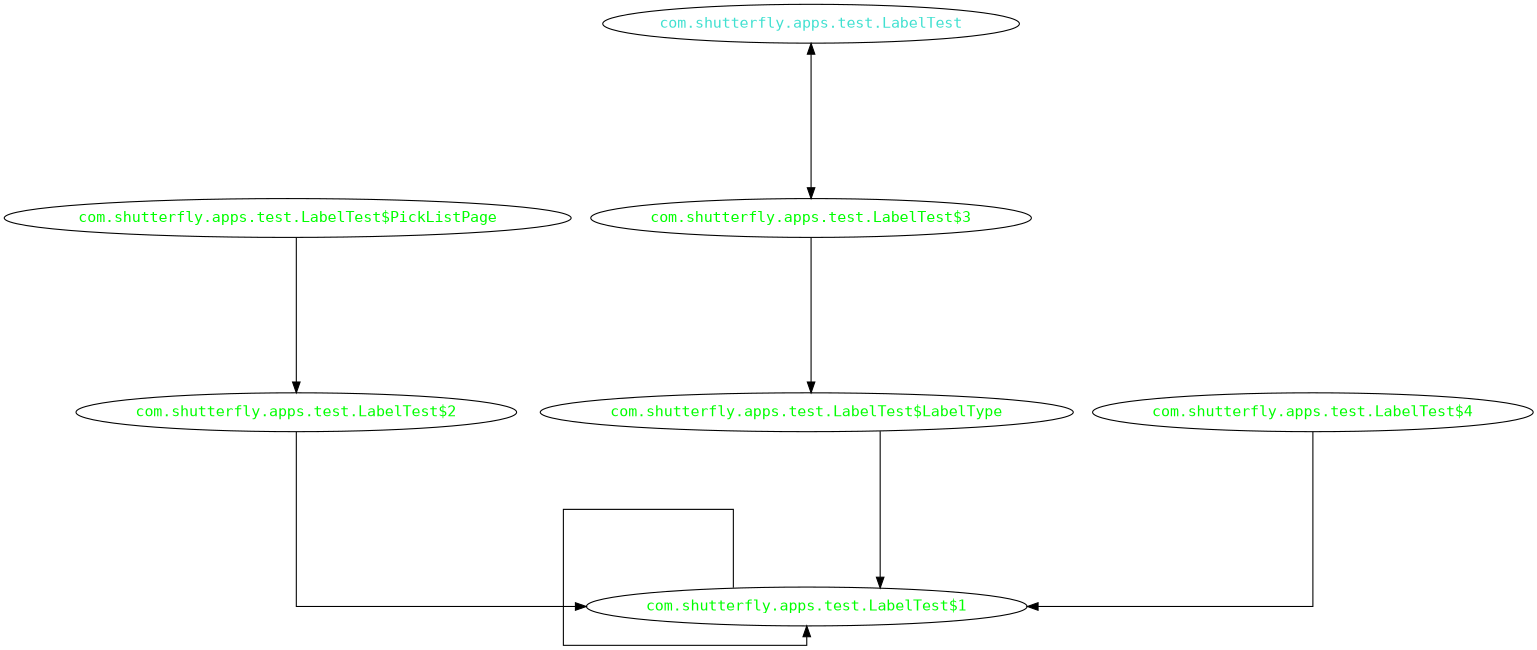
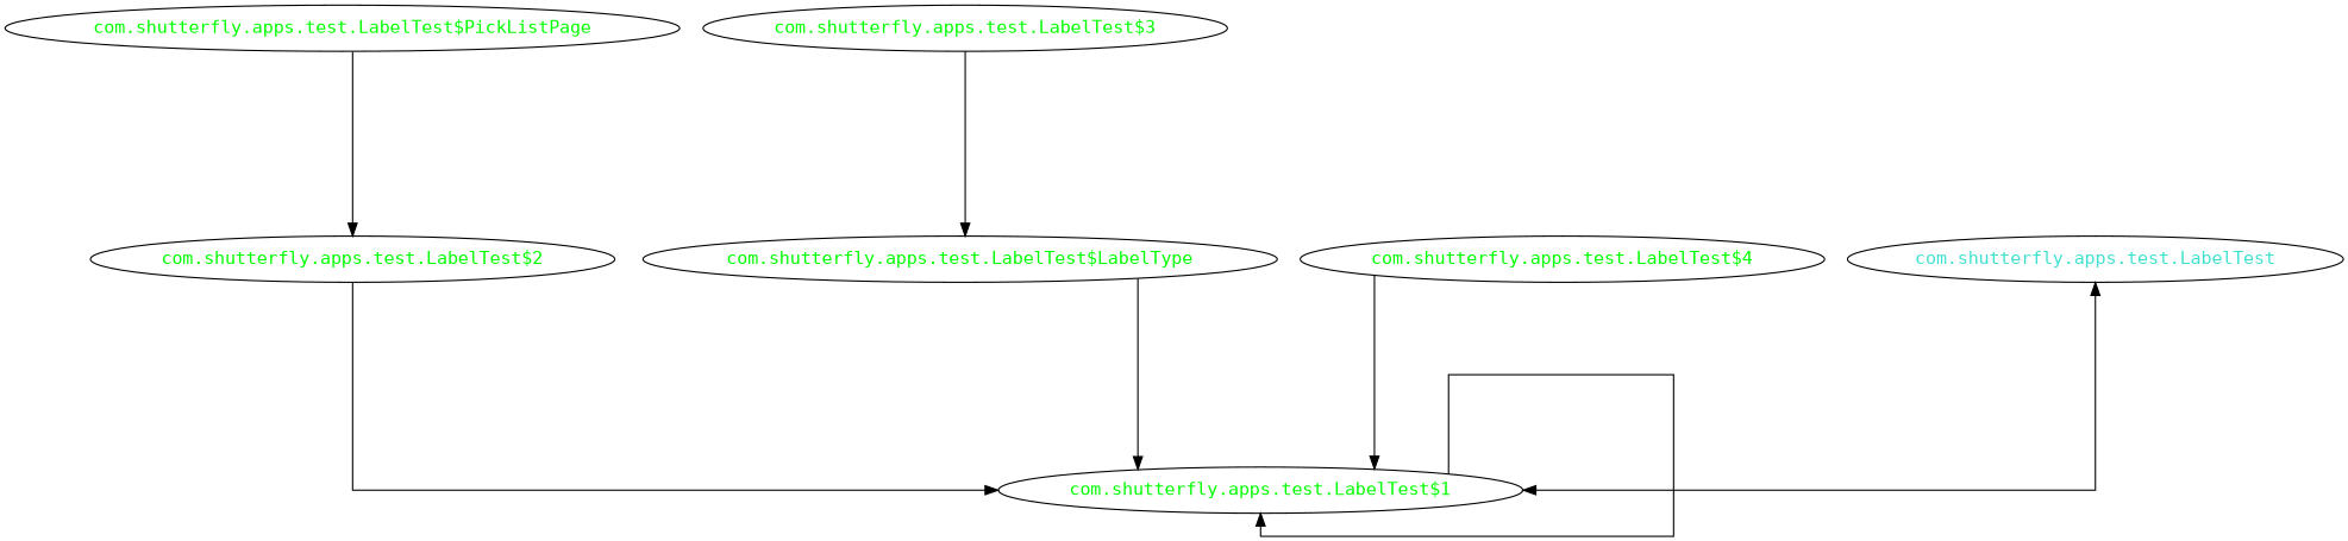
  digraph {
    concentrate=true
    fontname="DejaVu Sans Mono"
    rankdir=TB
    ranksep=2.0
    splines=ortho
    node [fontcolor=green fontname="DejaVu Sans Mono"]
    edge [fontname="DejaVu Sans Mono"]
    "com.shutterfly.apps.test.LabelTest$1"
    "com.shutterfly.apps.test.LabelTest$PickListPage"
    "com.shutterfly.apps.test.LabelTest$2"
    "com.shutterfly.apps.test.LabelTest$3"
    "com.shutterfly.apps.test.LabelTest$LabelType"
    "com.shutterfly.apps.test.LabelTest$4"
    "com.shutterfly.apps.test.LabelTest" [fontcolor=turquoise]
    "com.shutterfly.apps.test.LabelTest$1" -> "com.shutterfly.apps.test.LabelTest$1"
    "com.shutterfly.apps.test.LabelTest$PickListPage" -> "com.shutterfly.apps.test.LabelTest$2"
    "com.shutterfly.apps.test.LabelTest$2" -> "com.shutterfly.apps.test.LabelTest$1"
    "com.shutterfly.apps.test.LabelTest$3" -> "com.shutterfly.apps.test.LabelTest$LabelType"
    "com.shutterfly.apps.test.LabelTest$LabelType" -> "com.shutterfly.apps.test.LabelTest$1"
    "com.shutterfly.apps.test.LabelTest$4" -> "com.shutterfly.apps.test.LabelTest$1"
-   "com.shutterfly.apps.test.LabelTest" -> "com.shutterfly.apps.test.LabelTest$3" [dir=both]
+   "com.shutterfly.apps.test.LabelTest" -> "com.shutterfly.apps.test.LabelTest$1" [dir=both]
  }
